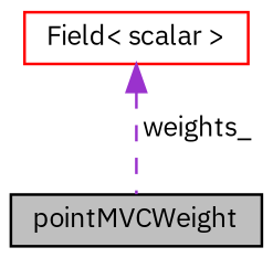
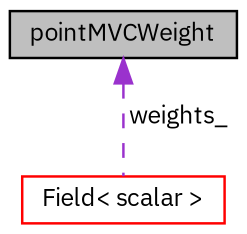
  digraph {
    fontname="IBM Plex Sans"
    node [fontname="IBM Plex Sans" fontsize=10 shape=record]
    n1 [color=black fillcolor=grey75 fontcolor=black height=0.2 label=pointMVCWeight style=filled width=0.4]
    n2 [color=red height=0.2 label="Field\< scalar \>" width=0.4]
-   n2 -> n1 [color=darkorchid3 dir=back fontname="IBM Plex Sans" fontsize=10 label=" weights_" labelfontname=Helvetica labelfontsize=10 style=dashed]
+   n1 -> n2 [color=darkorchid3 dir=back fontname="IBM Plex Sans" fontsize=10 label=" weights_" labelfontname=Helvetica labelfontsize=10 style=dashed]
  }
